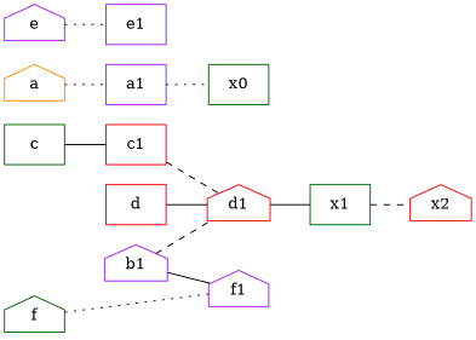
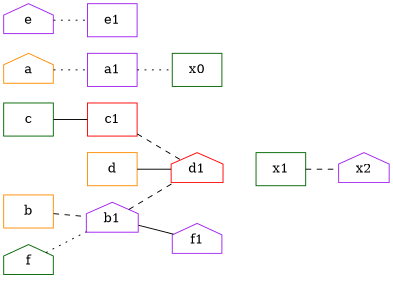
  graph {
    rankdir=LR
    node [color=purple labelfontsize=50 shape=box]
    edge [style=solid]
    d1 [color=red shape=house]
    x1 [color=darkgreen]
-   x2 [color=red shape=house]
+   x2 [shape=house]
    x0 [color=darkgreen]
    f1 [shape=house]
    a1
    c1 [color=red]
    f [color=darkgreen shape=house]
    b1 [shape=house]
    c [color=darkgreen]
-   d [color=red]
+   d [color=darkorange]
    a [color=darkorange shape=house]
    e [shape=house]
    e1
-   d1 -- x1
+   b [color=darkorange]
    x1 -- x2 [style=dashed]
    a1 -- x0 [style=dotted]
    c1 -- d1 [style=dashed]
-   f -- f1 [style=dotted]
+   f -- b1 [style=dotted]
    b1 -- d1 [style=dashed]
    b1 -- f1
    c -- c1
    d -- d1
    a -- a1 [style=dotted]
    e -- e1 [style=dotted]
+   b -- b1 [style=dashed]
  }
